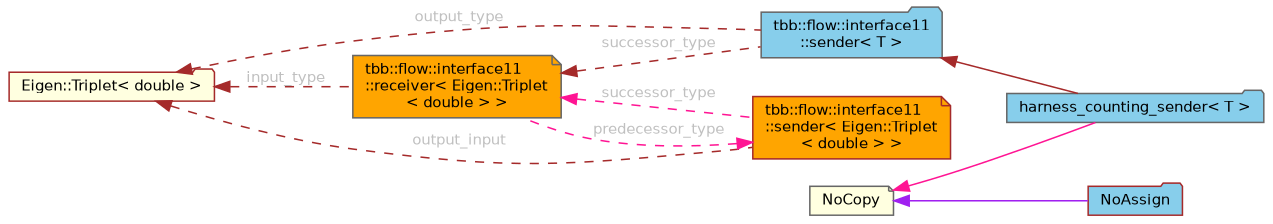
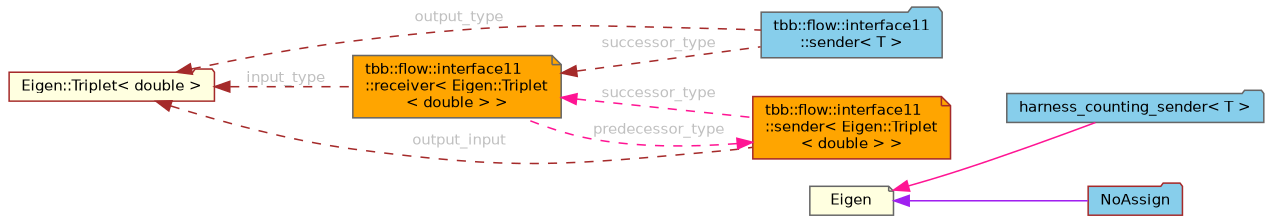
  digraph {
    rankdir=LR
    node [color=gray40 fillcolor=skyblue fontname=Helvetica fontsize=10 shape=folder style=filled]
    edge [color=brown dir=back fontname=Helvetica fontsize=10 labelfontname=Helvetica labelfontsize=10 style=dashed fontcolor=grey]
    n1 [fontcolor=black height=0.2 label="harness_counting_sender\< T \>" width=0.4]
    n2 [height=0.2 label="tbb::flow::interface11\l::sender\< T \>" width=0.4]
    n3 [color=brown fillcolor=lightyellow height=0.2 label="Eigen::Triplet\< double \>" width=0.4]
    n4 [fillcolor=orange height=0.2 label="tbb::flow::interface11\l::receiver\< Eigen::Triplet\l\< double \> \>" shape=note width=0.4]
    n5 [color=brown fillcolor=orange height=0.2 label="tbb::flow::interface11\l::sender\< Eigen::Triplet\l\< double \> \>" shape=note width=0.4]
-   n6 [fillcolor=lightyellow height=0.2 label=NoCopy shape=note width=0.4]
+   n6 [fillcolor=lightyellow height=0.2 label=Eigen shape=note width=0.4]
    n7 [color=brown height=0.2 label=NoAssign width=0.4]
-   n2 -> n1 [style=solid fontcolor=""]
    n3 -> n2 [label=" output_type"]
    n3 -> n4 [label=" input_type"]
    n3 -> n5 [label=" output_input"]
    n4 -> n2 [label=" successor_type"]
    n4 -> n5 [color=deeppink label=" successor_type"]
    n5 -> n4 [color=deeppink label=" predecessor_type"]
    n6 -> n1 [color=deeppink style=solid fontcolor=""]
    n6 -> n7 [color=purple style=solid fontcolor=""]
  }
